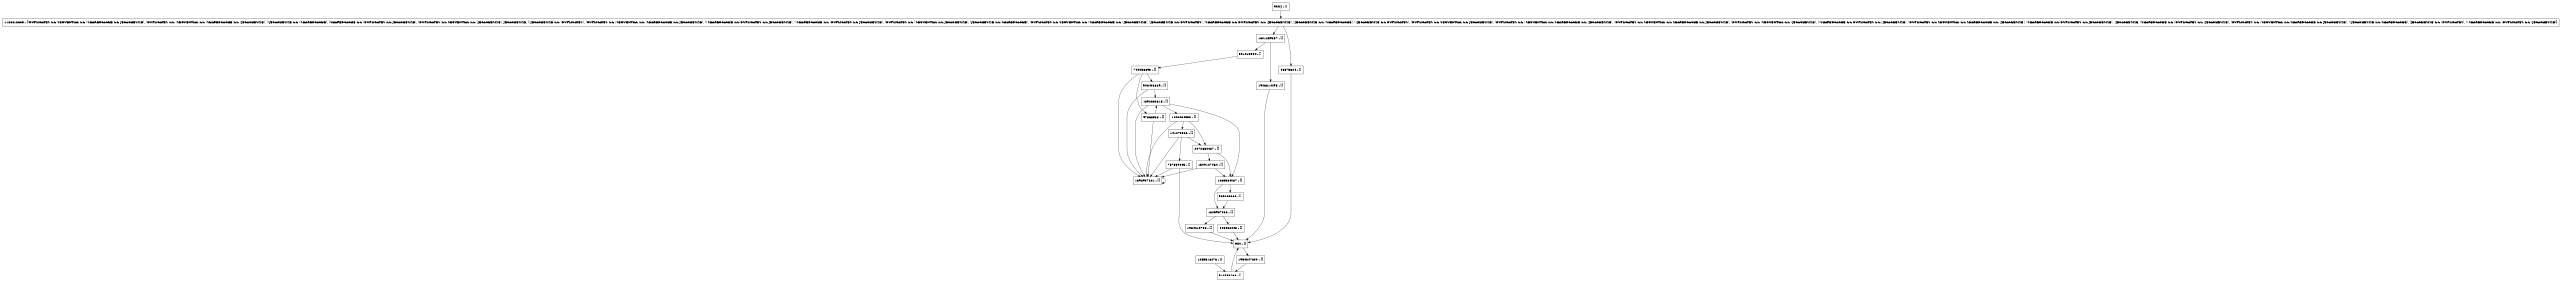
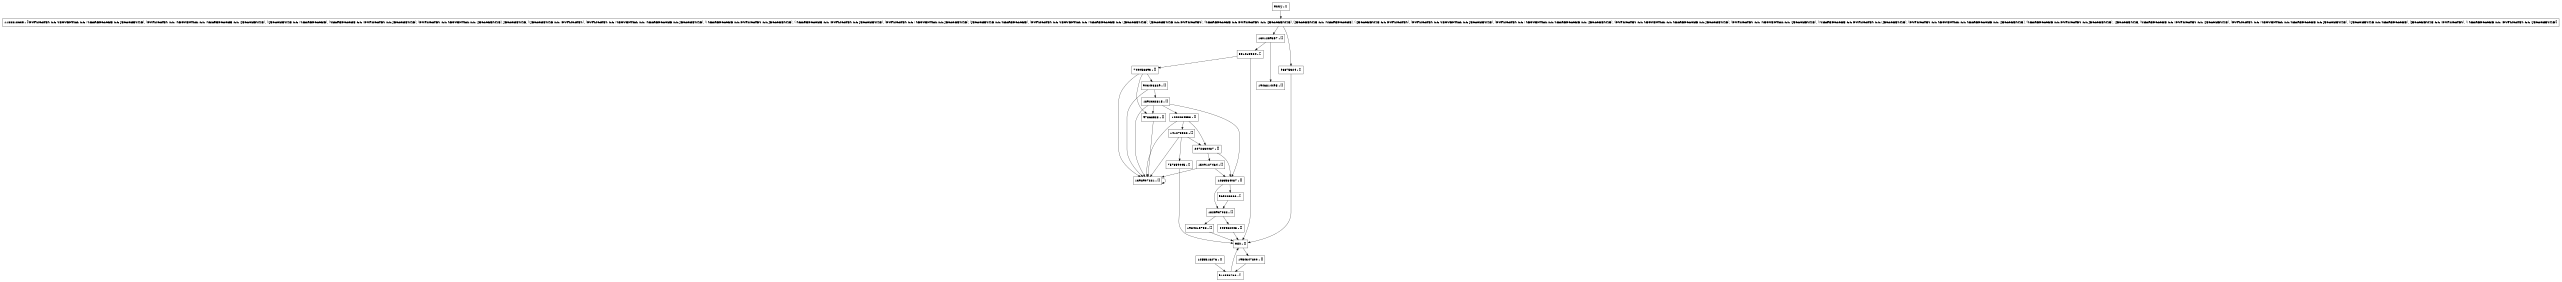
  digraph {
    node [shape=record]
    n1 [label="1398907221 - []"]
    n2 [label="1255518276 - []"]
    n3 [label="912558730 - []"]
    n4 [label="exit - []"]
    n5 [label="1954347800 - []"]
    n6 [label="1892332815 - []"]
    n7 [label="1420034553 - []"]
    n8 [label="1263564087 - []"]
    n9 [label="2072630087 - []"]
    n10 [label="141278322 - []"]
    n11 [label="1825937082 - []"]
    n12 [label="965226366 - []"]
    n13 [label="1509127464 - []"]
    n14 [label="1984215738 - []"]
    n15 [label="1946814495 - []"]
    n16 [label="248482003 - []"]
    n17 [label="1188818635 - [(DUPLICATES && SEQUENTIAL && !SHAREDCACHE && JECACHESIZE), (DUPLICATES && !SEQUENTIAL && !SHAREDCACHE && !JECACHESIZE), (!JECACHESIZE && !SHAREDCACHE), (SHAREDCACHE && !DUPLICATES && JECACHESIZE), (DUPLICATES && SEQUENTIAL && !JECACHESIZE), JECACHESIZE, (!JECACHESIZE && !DUPLICATES), (DUPLICATES && !SEQUENTIAL && !SHAREDCACHE && JECACHESIZE), (!SHAREDCACHE && DUPLICATES && JECACHESIZE), (!SHAREDCACHE && !DUPLICATES && JECACHESIZE), (DUPLICATES && !SEQUENTIAL && JECACHESIZE), (JECACHESIZE && SHAREDCACHE), (DUPLICATES && SEQUENTIAL && !SHAREDCACHE && !JECACHESIZE), (JECACHESIZE && DUPLICATES), (SHAREDCACHE && DUPLICATES && !JECACHESIZE), (JECACHESIZE && !SHAREDCACHE), (!JECACHESIZE && DUPLICATES), (DUPLICATES && SEQUENTIAL && JECACHESIZE), (DUPLICATES && !SEQUENTIAL && SHAREDCACHE && !JECACHESIZE), (DUPLICATES && SEQUENTIAL && SHAREDCACHE && JECACHESIZE), (DUPLICATES && !SEQUENTIAL && !JECACHESIZE), (!SHAREDCACHE && DUPLICATES && !JECACHESIZE), (DUPLICATES && SEQUENTIAL && SHAREDCACHE && !JECACHESIZE), (SHAREDCACHE && DUPLICATES && JECACHESIZE), !JECACHESIZE, (SHAREDCACHE && !DUPLICATES && !JECACHESIZE), (DUPLICATES && !SEQUENTIAL && SHAREDCACHE && JECACHESIZE), (!JECACHESIZE && SHAREDCACHE), (JECACHESIZE && !DUPLICATES), (!SHAREDCACHE && !DUPLICATES && !JECACHESIZE)]"]
    n18 [label="1301259857 - []"]
    n19 [label="96375324 - []"]
    n20 [label="331013564 - []"]
    n21 [label="740058893 - []"]
    n22 [label="97868528 - []"]
    n23 [label="903403829 - []"]
    n24 [label="757859005 - []"]
    n25 [label="entry - []"]
    n1 -> n1
    n2 -> n3
    n3 -> n4
    n4 -> n5
    n5 -> n3
    n6 -> n1
    n6 -> n7
    n6 -> n8
    n7 -> n1
    n7 -> n9
    n7 -> n10
    n8 -> n11
    n8 -> n12
    n9 -> n8
    n9 -> n13
    n10 -> n1
    n10 -> n9
    n10 -> n24
    n11 -> n14
    n11 -> n16
    n12 -> n11
    n13 -> n1
    n13 -> n8
    n14 -> n4
-   n15 -> n4
+   n20 -> n4
    n16 -> n4
    n17 -> n18
    n17 -> n19
    n18 -> n15
    n18 -> n20
    n19 -> n4
    n20 -> n21
    n21 -> n1
    n21 -> n22
    n21 -> n23
    n22 -> n1
-   n22 -> n6
+   n6 -> n22
    n23 -> n1
    n23 -> n6
-   n24 -> n1
    n24 -> n4
    n25 -> n17
  }
